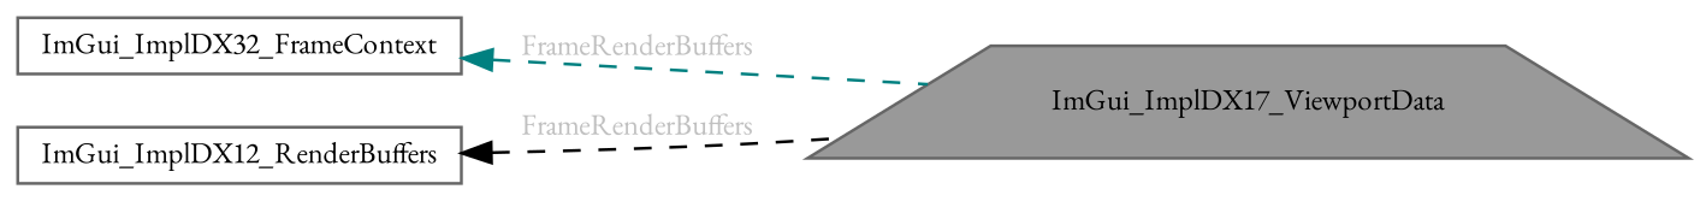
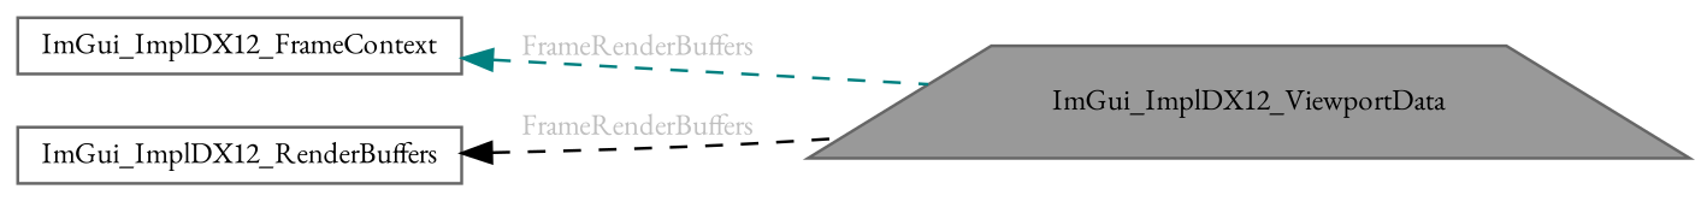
  digraph {
    fontname="EB Garamond"
    rankdir=LR
    node [color=gray40 fillcolor=white fontname="EB Garamond" fontsize=10 shape=box style=filled]
    edge [dir=back fontcolor=grey fontname="EB Garamond" fontsize=10 labelfontname=Helvetica labelfontsize=10 style=dashed]
-   n1 [fillcolor=grey60 fontcolor=black height=0.2 label=ImGui_ImplDX17_ViewportData shape=trapezium width=0.4]
-   n2 [height=0.2 label=ImGui_ImplDX32_FrameContext width=0.4]
+   n1 [fillcolor=grey60 fontcolor=black height=0.2 label=ImGui_ImplDX12_ViewportData shape=trapezium width=0.4]
+   n2 [height=0.2 label=ImGui_ImplDX12_FrameContext width=0.4]
    n3 [height=0.2 label=ImGui_ImplDX12_RenderBuffers width=0.4]
    n2 -> n1 [color=teal label=" FrameRenderBuffers"]
    n3 -> n1 [color=black label=" FrameRenderBuffers"]
  }
